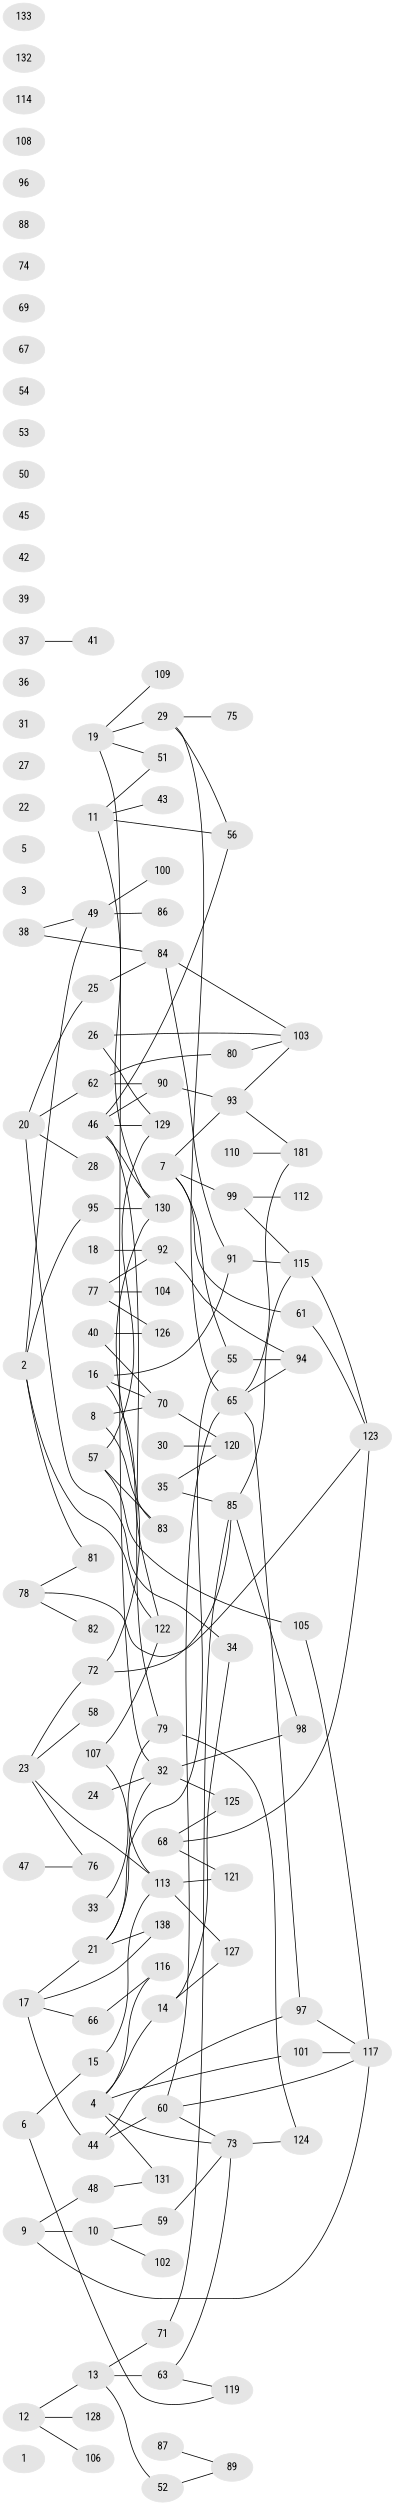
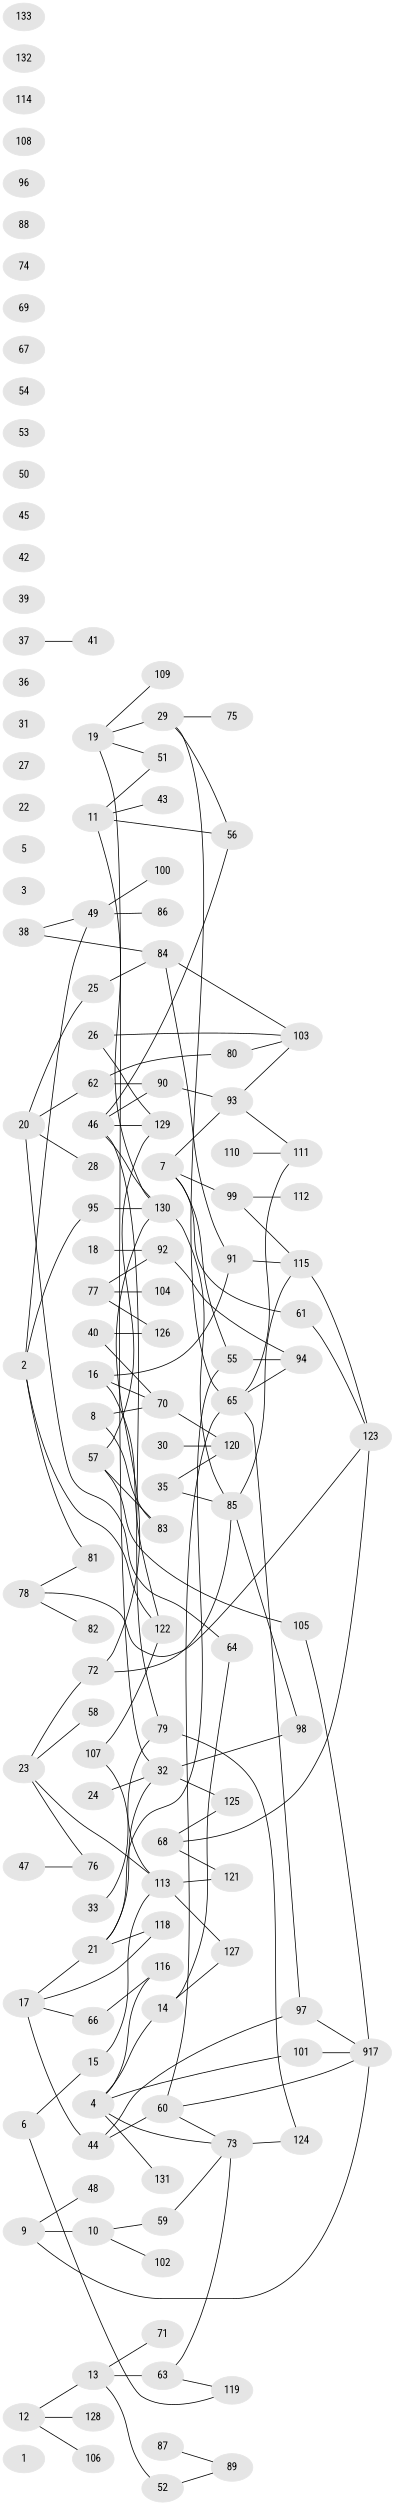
  graph {
    fontname="Roboto Condensed"
    rankdir=LR
    node [color=gray90 fontname="Roboto Condensed" style=filled]
    edge [fontname="Roboto Condensed"]
    1
    2
    49
    81
    95
    122
    86
    100
    130
    3
    4
    14
    73
    101
    116
    131
-   64 [label=34]
+   64
    127
    124
-   117
+   117 [label=917]
    5
    6
    15
    119
    113
    7
    55
    61
    93
    99
    94
    123
    103
-   111 [label=181]
+   111
    115
    112
    8
    70
    83
    120
    9
    10
    48
    59
    102
    11
    43
    51
    56
    12
    13
    106
    128
    52
    63
    71
    89
    85
    121
    16
    91
    17
    21
    44
    66
-   118 [label=138]
+   118
    32
    60
    97
    18
    92
    19
    29
    109
    65
    75
    98
    125
    20
    25
    28
    62
    84
    90
    80
    22
    23
    58
    72
    76
    24
    26
    129
    27
    30
    31
    33
    79
    35
    36
    37
    41
    38
    39
    40
    126
    42
    45
    46
    47
    50
    53
    54
    57
    105
    67
    68
    69
    74
    77
    104
    78
    82
    87
    88
    96
    107
    108
    110
    114
    132
    133
    2 -- 49
    2 -- 81
    2 -- 95
    2 -- 122
    49 -- 86
    49 -- 100
    95 -- 130
    4 -- 14
    4 -- 73
    4 -- 101
    4 -- 116
    4 -- 131
    14 -- 64
    14 -- 127
    73 -- 124
    101 -- 117
    6 -- 15
    6 -- 119
    15 -- 113
    113 -- 127
    113 -- 121
    7 -- 55
    7 -- 61
    7 -- 93
    7 -- 99
    55 -- 94
    61 -- 123
    93 -- 103
    93 -- 111
    99 -- 115
    99 -- 112
    115 -- 123
    8 -- 70
    8 -- 83
    70 -- 120
    9 -- 117
    9 -- 10
    9 -- 48
    10 -- 59
    10 -- 102
-   48 -- 131
    59 -- 73
    11 -- 130
    11 -- 43
    11 -- 51
    11 -- 56
    12 -- 13
    12 -- 106
    12 -- 128
    13 -- 52
    13 -- 63
    13 -- 71
    52 -- 89
    63 -- 73
    63 -- 119
-   71 -- 85
+   130 -- 85
    85 -- 115
    85 -- 98
    16 -- 122
    16 -- 70
    16 -- 91
    91 -- 115
    17 -- 21
    17 -- 44
    17 -- 66
    17 -- 118
    21 -- 55
    21 -- 118
    21 -- 32
    44 -- 60
    44 -- 97
    66 -- 116
    32 -- 98
    32 -- 125
    60 -- 73
    60 -- 117
    60 -- 65
    97 -- 117
    18 -- 92
    92 -- 94
    19 -- 51
    19 -- 32
    19 -- 29
    19 -- 109
    29 -- 56
    29 -- 65
    29 -- 75
    65 -- 94
    65 -- 111
    65 -- 97
    20 -- 64
    20 -- 25
    20 -- 28
    20 -- 62
    25 -- 84
    62 -- 90
    62 -- 80
    84 -- 103
    84 -- 91
    90 -- 93
    80 -- 103
    23 -- 113
    23 -- 58
    23 -- 72
    23 -- 76
    72 -- 130
    72 -- 85
    24 -- 32
    26 -- 103
    26 -- 129
    30 -- 120
    33 -- 79
    79 -- 124
    35 -- 120
    35 -- 85
    37 -- 41
    38 -- 49
    38 -- 84
    40 -- 70
    40 -- 126
    46 -- 130
    46 -- 56
    46 -- 90
    46 -- 129
    46 -- 79
    47 -- 76
    57 -- 83
    57 -- 129
    57 -- 105
    105 -- 117
    68 -- 123
    68 -- 121
    68 -- 125
    77 -- 92
    77 -- 126
    77 -- 104
    78 -- 81
    78 -- 123
    78 -- 82
    87 -- 89
    107 -- 122
    107 -- 113
    110 -- 111
  }
